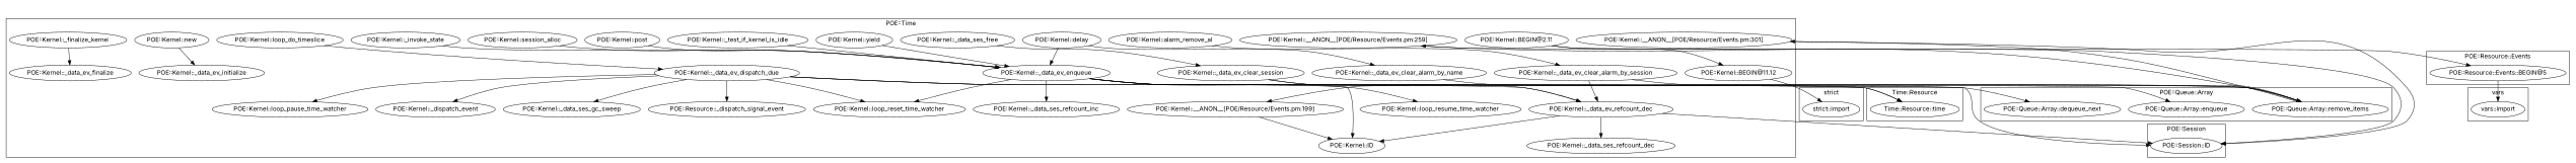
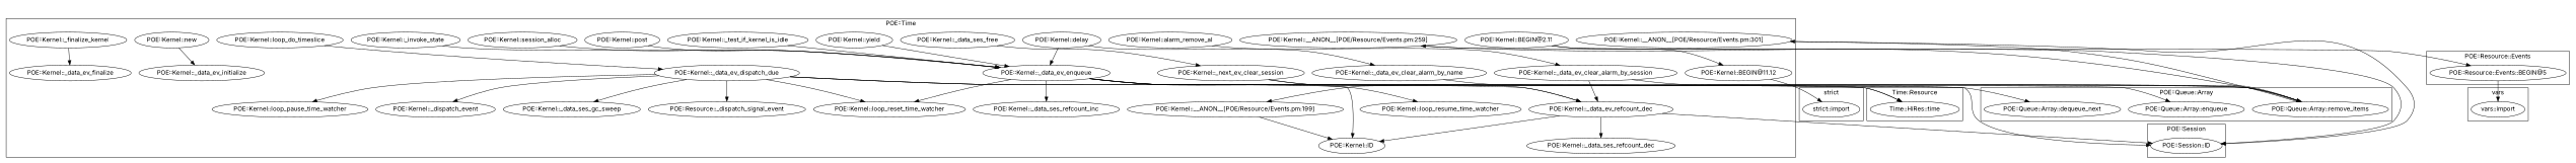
  digraph {
    fontname=Inter
    node [fontname=Inter]
    edge [fontname=Inter]
    "vars::import"
    "POE::Session::ID"
-   "Time::HiRes::time" [label="Time::Resource::time"]
+   "Time::HiRes::time"
    "POE::Queue::Array::remove_items"
    "POE::Queue::Array::dequeue_next"
    "POE::Queue::Array::enqueue"
    "POE::Kernel::post"
    n8 [label="POE::Resource::_dispatch_signal_event"]
    "POE::Kernel::__ANON__[POE/Resource/Events.pm:259]"
    "POE::Kernel::_data_ses_refcount_inc"
    "POE::Kernel::session_alloc"
    "POE::Kernel::loop_reset_time_watcher"
    "POE::Kernel::delay"
    "POE::Kernel::loop_pause_time_watcher"
    "POE::Kernel::__ANON__[POE/Resource/Events.pm:199]"
    "POE::Kernel::alarm_remove_all"
    "POE::Kernel::BEGIN@11.12"
    "POE::Kernel::_data_ev_initialize"
    "POE::Kernel::_invoke_state"
-   "POE::Kernel::_data_ev_clear_session"
+   "POE::Kernel::_data_ev_clear_session" [label="POE::Kernel::_next_ev_clear_session"]
    "POE::Kernel::_data_ev_finalize"
    "POE::Kernel::_dispatch_event"
    "POE::Kernel::loop_do_timeslice"
    "POE::Kernel::_data_ses_refcount_dec"
    "POE::Kernel::__ANON__[POE/Resource/Events.pm:301]"
    "POE::Kernel::_data_ses_free"
    "POE::Kernel::_data_ev_clear_alarm_by_session"
    "POE::Kernel::loop_resume_time_watcher"
    "POE::Kernel::ID"
    "POE::Kernel::_data_ev_clear_alarm_by_name"
    "POE::Kernel::BEGIN@2.11"
    "POE::Kernel::_data_ev_dispatch_due"
    "POE::Kernel::_test_if_kernel_is_idle"
    "POE::Kernel::_data_ev_enqueue"
    "POE::Kernel::new"
    "POE::Kernel::_data_ses_gc_sweep"
    "POE::Kernel::_finalize_kernel"
    "POE::Kernel::yield"
    "POE::Kernel::_data_ev_refcount_dec"
    "POE::Resource::Events::BEGIN@5"
    "strict::import"
    subgraph cluster_1 {
      label=vars
      "vars::import"
    }
    subgraph cluster_2 {
      label="POE::Session"
      "POE::Session::ID"
    }
    subgraph cluster_3 {
      label="Time::Resource"
      "Time::HiRes::time"
    }
    subgraph cluster_4 {
      label="POE::Queue::Array"
      "POE::Queue::Array::remove_items"
      "POE::Queue::Array::dequeue_next"
      "POE::Queue::Array::enqueue"
    }
    subgraph cluster_5 {
      label="POE::Time"
      "POE::Kernel::post"
      n8
      "POE::Kernel::__ANON__[POE/Resource/Events.pm:259]"
      "POE::Kernel::_data_ses_refcount_inc"
      "POE::Kernel::session_alloc"
      "POE::Kernel::loop_reset_time_watcher"
      "POE::Kernel::delay"
      "POE::Kernel::loop_pause_time_watcher"
      "POE::Kernel::__ANON__[POE/Resource/Events.pm:199]"
      "POE::Kernel::alarm_remove_all"
      "POE::Kernel::BEGIN@11.12"
      "POE::Kernel::_data_ev_initialize"
      "POE::Kernel::_invoke_state"
      "POE::Kernel::_data_ev_clear_session"
      "POE::Kernel::_data_ev_finalize"
      "POE::Kernel::_dispatch_event"
      "POE::Kernel::loop_do_timeslice"
      "POE::Kernel::_data_ses_refcount_dec"
      "POE::Kernel::__ANON__[POE/Resource/Events.pm:301]"
      "POE::Kernel::_data_ses_free"
      "POE::Kernel::_data_ev_clear_alarm_by_session"
      "POE::Kernel::loop_resume_time_watcher"
      "POE::Kernel::ID"
      "POE::Kernel::_data_ev_clear_alarm_by_name"
      "POE::Kernel::BEGIN@2.11"
      "POE::Kernel::_data_ev_dispatch_due"
      "POE::Kernel::_test_if_kernel_is_idle"
      "POE::Kernel::_data_ev_enqueue"
      "POE::Kernel::new"
      "POE::Kernel::_data_ses_gc_sweep"
      "POE::Kernel::_finalize_kernel"
      "POE::Kernel::yield"
      "POE::Kernel::_data_ev_refcount_dec"
    }
    subgraph cluster_6 {
      label="POE::Resource::Events"
      "POE::Resource::Events::BEGIN@5"
    }
    subgraph cluster_7 {
      label="strict"
      "strict::import"
    }
    "POE::Queue::Array::remove_items" -> "POE::Kernel::__ANON__[POE/Resource/Events.pm:259]"
    "POE::Queue::Array::remove_items" -> "POE::Kernel::__ANON__[POE/Resource/Events.pm:199]"
    "POE::Queue::Array::remove_items" -> "POE::Kernel::__ANON__[POE/Resource/Events.pm:301]"
    "POE::Kernel::post" -> "POE::Kernel::_data_ev_enqueue"
    "POE::Kernel::__ANON__[POE/Resource/Events.pm:259]" -> "POE::Session::ID"
    "POE::Kernel::session_alloc" -> "POE::Kernel::_data_ev_enqueue"
    "POE::Kernel::delay" -> "POE::Kernel::_data_ev_clear_alarm_by_name"
    "POE::Kernel::delay" -> "POE::Kernel::_data_ev_enqueue"
    "POE::Kernel::__ANON__[POE/Resource/Events.pm:199]" -> "POE::Kernel::ID"
    "POE::Kernel::alarm_remove_all" -> "POE::Kernel::_data_ev_clear_alarm_by_session"
    "POE::Kernel::BEGIN@11.12" -> "strict::import"
    "POE::Kernel::_invoke_state" -> "POE::Kernel::_data_ev_enqueue"
    "POE::Kernel::_data_ev_clear_session" -> "POE::Queue::Array::remove_items"
    "POE::Kernel::_data_ev_clear_session" -> "POE::Kernel::_data_ev_refcount_dec"
    "POE::Kernel::loop_do_timeslice" -> "POE::Kernel::_data_ev_dispatch_due"
    "POE::Kernel::__ANON__[POE/Resource/Events.pm:301]" -> "POE::Session::ID"
    "POE::Kernel::_data_ses_free" -> "POE::Kernel::_data_ev_clear_session"
    "POE::Kernel::_data_ev_clear_alarm_by_session" -> "POE::Queue::Array::remove_items"
    "POE::Kernel::_data_ev_clear_alarm_by_session" -> "POE::Kernel::_data_ev_refcount_dec"
    "POE::Kernel::_data_ev_clear_alarm_by_name" -> "POE::Queue::Array::remove_items"
    "POE::Kernel::BEGIN@2.11" -> "POE::Kernel::BEGIN@11.12"
    "POE::Kernel::BEGIN@2.11" -> "POE::Resource::Events::BEGIN@5"
    "POE::Kernel::_data_ev_dispatch_due" -> "Time::HiRes::time"
    "POE::Kernel::_data_ev_dispatch_due" -> "POE::Queue::Array::dequeue_next"
    "POE::Kernel::_data_ev_dispatch_due" -> n8
    "POE::Kernel::_data_ev_dispatch_due" -> "POE::Kernel::loop_reset_time_watcher"
    "POE::Kernel::_data_ev_dispatch_due" -> "POE::Kernel::loop_pause_time_watcher"
    "POE::Kernel::_data_ev_dispatch_due" -> "POE::Kernel::_dispatch_event"
    "POE::Kernel::_data_ev_dispatch_due" -> "POE::Kernel::_data_ses_gc_sweep"
    "POE::Kernel::_data_ev_dispatch_due" -> "POE::Kernel::_data_ev_refcount_dec"
    "POE::Kernel::_test_if_kernel_is_idle" -> "POE::Kernel::_data_ev_enqueue"
    "POE::Kernel::_data_ev_enqueue" -> "POE::Session::ID"
    "POE::Kernel::_data_ev_enqueue" -> "Time::HiRes::time"
    "POE::Kernel::_data_ev_enqueue" -> "POE::Queue::Array::enqueue"
    "POE::Kernel::_data_ev_enqueue" -> "POE::Kernel::_data_ses_refcount_inc"
    "POE::Kernel::_data_ev_enqueue" -> "POE::Kernel::loop_reset_time_watcher"
    "POE::Kernel::_data_ev_enqueue" -> "POE::Kernel::loop_resume_time_watcher"
    "POE::Kernel::_data_ev_enqueue" -> "POE::Kernel::ID"
    "POE::Kernel::new" -> "POE::Kernel::_data_ev_initialize"
    "POE::Kernel::_finalize_kernel" -> "POE::Kernel::_data_ev_finalize"
    "POE::Kernel::yield" -> "POE::Kernel::_data_ev_enqueue"
    "POE::Kernel::_data_ev_refcount_dec" -> "POE::Session::ID"
    "POE::Kernel::_data_ev_refcount_dec" -> "POE::Kernel::_data_ses_refcount_dec"
    "POE::Kernel::_data_ev_refcount_dec" -> "POE::Kernel::ID"
    "POE::Resource::Events::BEGIN@5" -> "vars::import"
  }
